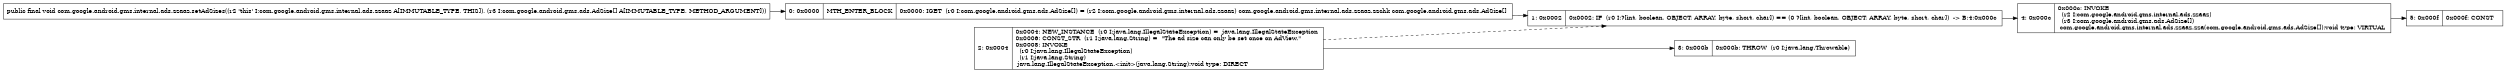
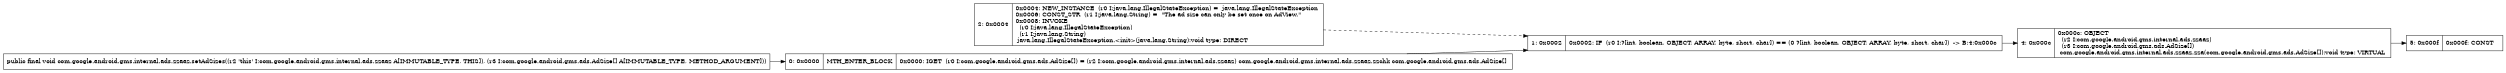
  digraph {
    rankdir=LR
    node [shape=record]
    n1 [label="{0\:\ 0x0000|MTH_ENTER_BLOCK\l|0x0000: IGET  (r0 I:com.google.android.gms.ads.AdSize[]) = (r2 I:com.google.android.gms.internal.ads.zzaaz) com.google.android.gms.internal.ads.zzaaz.zzchk com.google.android.gms.ads.AdSize[] \l}"]
    n2 [label="{1\:\ 0x0002|0x0002: IF  (r0 I:?[int, boolean, OBJECT, ARRAY, byte, short, char]) == (0 ?[int, boolean, OBJECT, ARRAY, byte, short, char])  \-\> B:4:0x000c \l}"]
-   n3 [label="{4\:\ 0x000c|0x000c: INVOKE  \l  (r2 I:com.google.android.gms.internal.ads.zzaaz)\l  (r3 I:com.google.android.gms.ads.AdSize[])\l com.google.android.gms.internal.ads.zzaaz.zza(com.google.android.gms.ads.AdSize[]):void type: VIRTUAL \l}"]
+   n3 [label="{4\:\ 0x000c|0x000c: OBJECT  \l  (r2 I:com.google.android.gms.internal.ads.zzaaz)\l  (r3 I:com.google.android.gms.ads.AdSize[])\l com.google.android.gms.internal.ads.zzaaz.zza(com.google.android.gms.ads.AdSize[]):void type: VIRTUAL \l}"]
    n4 [label="{2\:\ 0x0004|0x0004: NEW_INSTANCE  (r0 I:java.lang.IllegalStateException) =  java.lang.IllegalStateException \l0x0006: CONST_STR  (r1 I:java.lang.String) =  \"The ad size can only be set once on AdView.\" \l0x0008: INVOKE  \l  (r0 I:java.lang.IllegalStateException)\l  (r1 I:java.lang.String)\l java.lang.IllegalStateException.\<init\>(java.lang.String):void type: DIRECT \l}"]
-   n5 [label="{3\:\ 0x000b|0x000b: THROW  (r0 I:java.lang.Throwable) \l}"]
    n6 [label="{5\:\ 0x000f|0x000f: CONST   \l}"]
    n7 [label="{public final void com.google.android.gms.internal.ads.zzaaz.setAdSizes((r2 'this' I:com.google.android.gms.internal.ads.zzaaz A[IMMUTABLE_TYPE, THIS]), (r3 I:com.google.android.gms.ads.AdSize[] A[IMMUTABLE_TYPE, METHOD_ARGUMENT])) }"]
    n1 -> n2
    n2 -> n3
    n3 -> n6
    n4 -> n2 [style=dashed]
-   n4 -> n5
    n7 -> n1
  }
